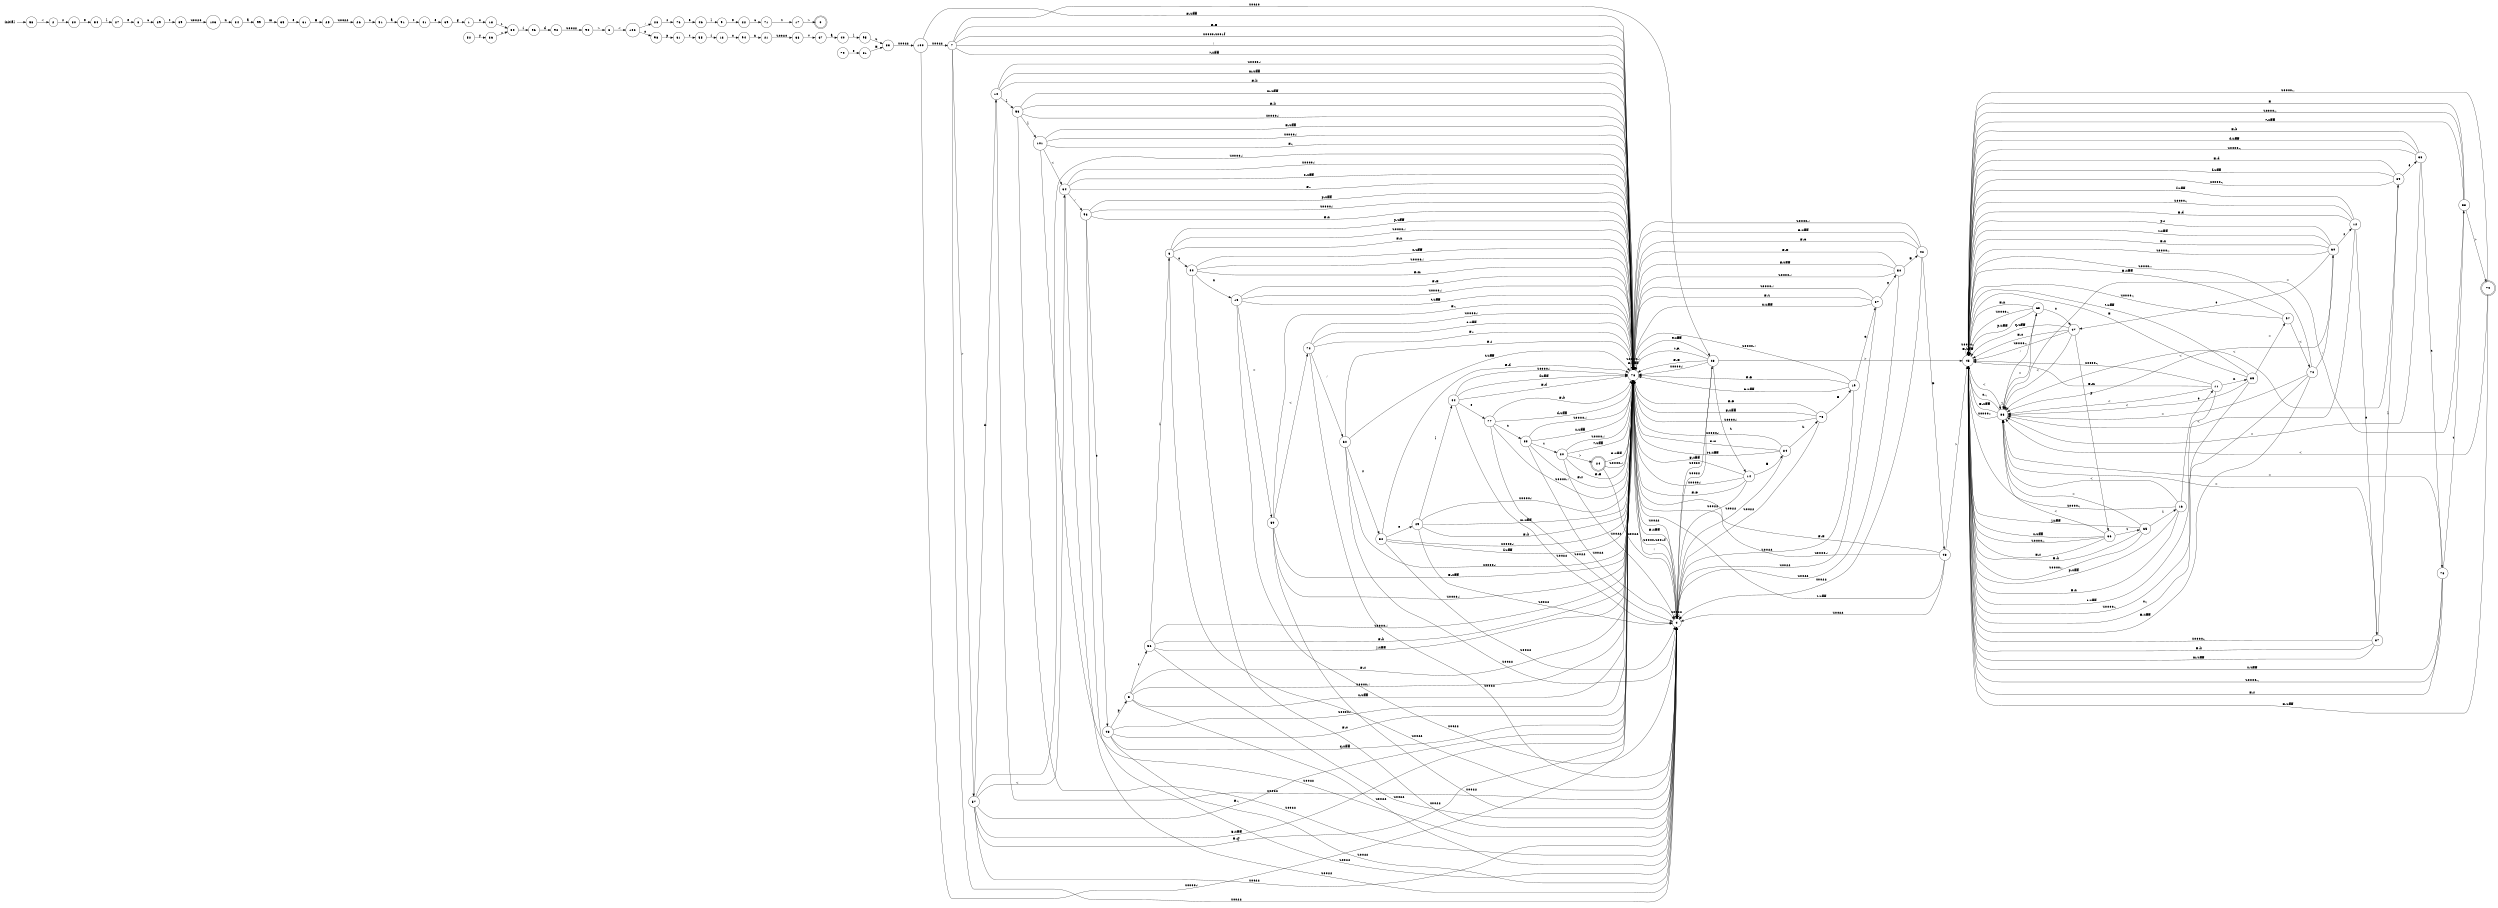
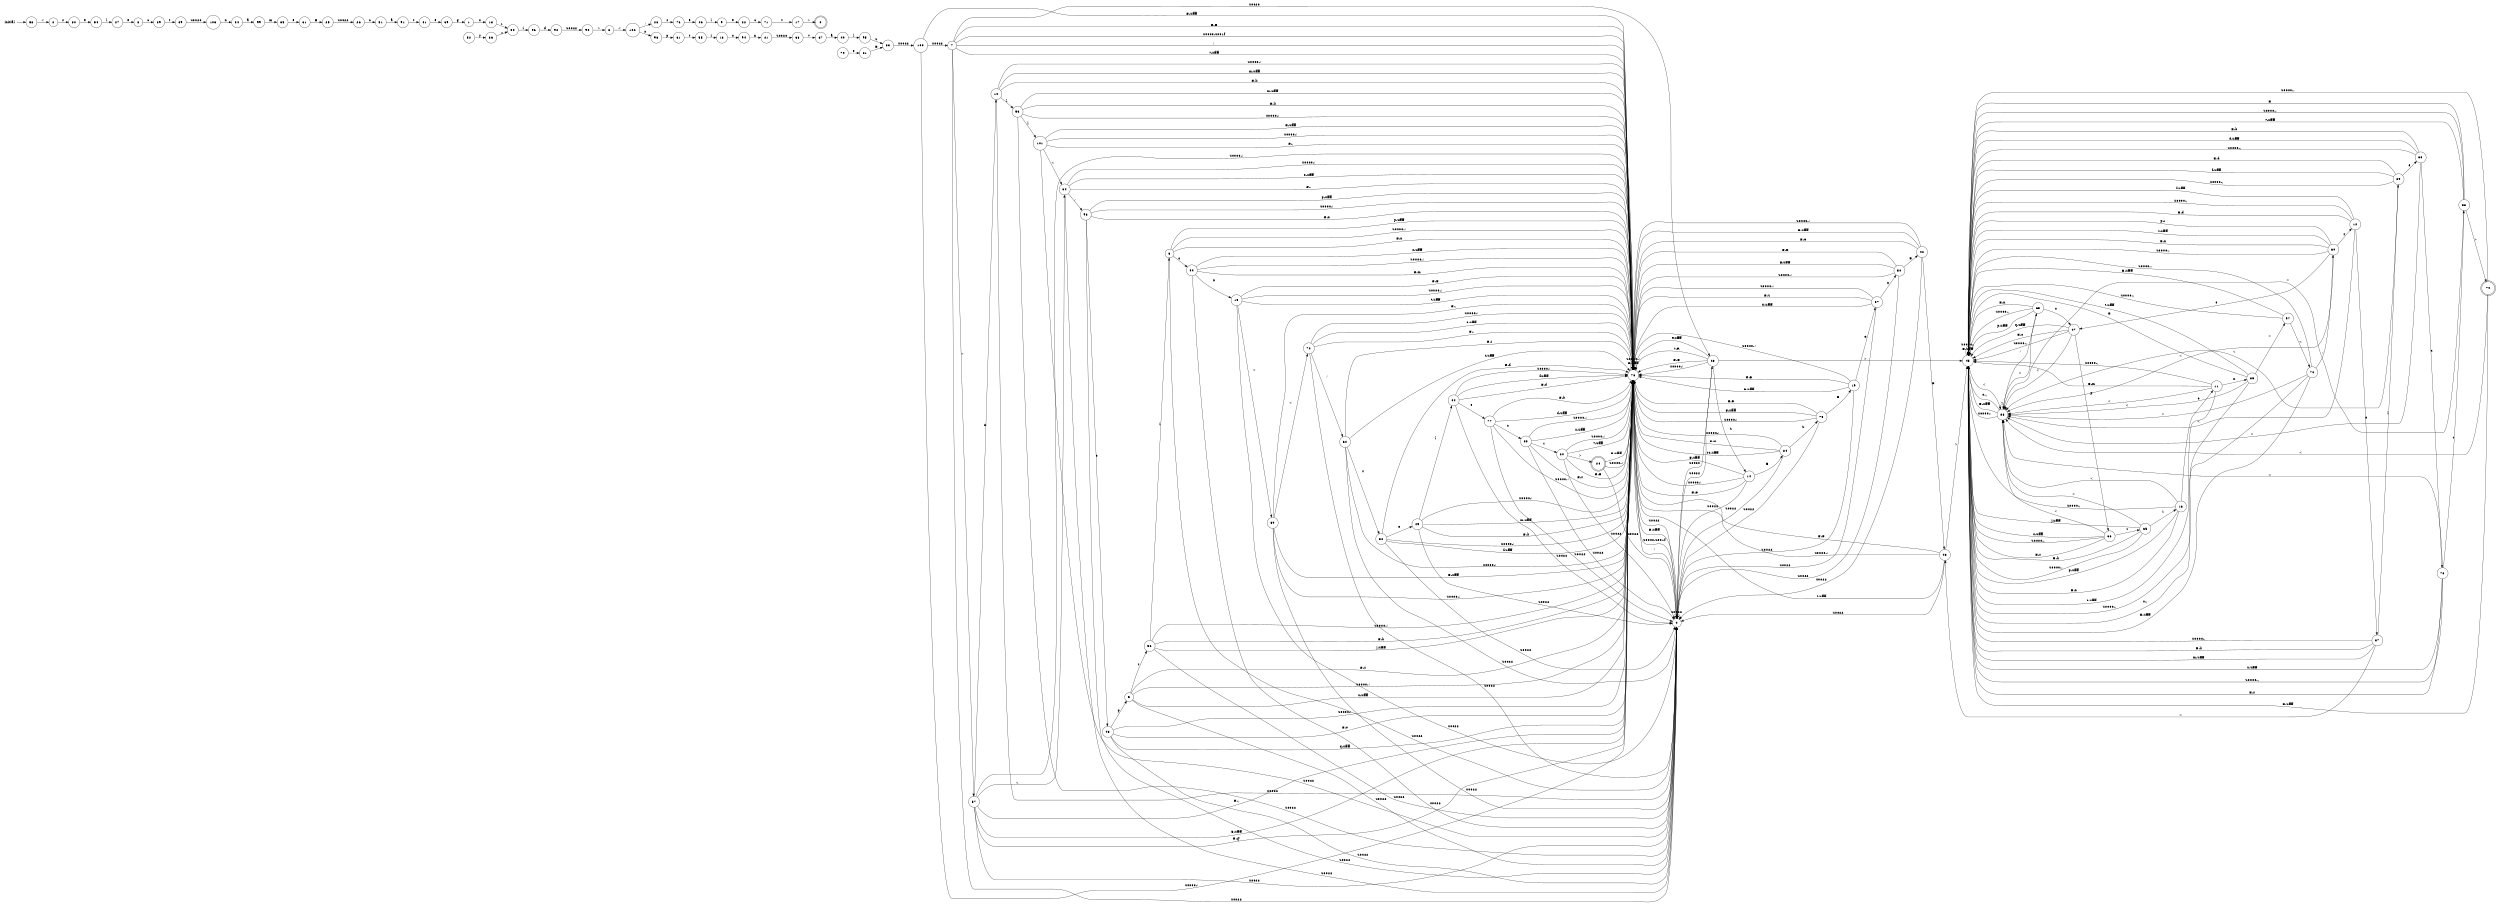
  digraph {
    rankdir=LR
    node [shape=circle]
    0 [shape=doublecircle]
    1
    18
    30
    52
    36
    2
    80
    54
    27
    3
    102
    28
    98
    76
    31
    4
    78
    23
    45
    14
    86
    84
    5
    56
    6
    82
    15
    59
    7
    57
    10
    64
    53
    93
    8
    29
    39
    103
    9
    22
    71
    17
    101
    11
    85
    97
    63
    70
    47
    12
    87
    89
    33
    13
    94
    21
    68
    75
    19
    72
    62
    16
    37
    50
    42
    20
    24 [shape=doublecircle]
    67
    40
    25
    26
    51
    91
    41
    46
    34
    96
    92
    90
    55
    32
    49
    44
    77
    73
    38
    74 [shape=doublecircle]
    99
    35
    61
    48
    95
    83
    79
    81
    69
    43
    88
    66
    65
    58
    initial [shape=plaintext]
    60
    100
    1 -> 18 [label=o]
    18 -> 30 [label=r]
    30 -> 96 [label=i]
    52 -> 36 [label=y]
    36 -> 30 [label=_]
    2 -> 80 [label=s]
    80 -> 54 [label=e]
    54 -> 27 [label=l]
    27 -> 8 [label=e]
    3 -> 102 [label="<"]
    102 -> 28 [label="/"]
    102 -> 98 [label=o]
    28 -> 76 [label=s]
    98 -> 31 [label=p]
    76 -> 46 [label=e]
    31 -> 55 [label=t]
    4 -> 4 [label="\u0022"]
    4 -> 78 [label="#-\uffff"]
    4 -> 78 [label="\u0000-\u001f"]
    4 -> 78 [label="!"]
    4 -> 23 [label="\u0020"]
    78 -> 4 [label="\u0022"]
    78 -> 78 [label="#-\uffff"]
    78 -> 78 [label="\u0000-!"]
    23 -> 4 [label="\u0022"]
    23 -> 78 [label="?-R"]
    23 -> 78 [label="#-="]
    23 -> 78 [label="\u0000-!"]
    23 -> 78 [label="T-\uffff"]
    23 -> 45 [label=">"]
    23 -> 14 [label=S]
    45 -> 45 [label="=-\uffff"]
    45 -> 45 [label="\u0000-;"]
    45 -> 86 [label="<"]
    14 -> 4 [label="\u0022"]
    14 -> 78 [label="#-D"]
    14 -> 78 [label="F-\uffff"]
    14 -> 78 [label="\u0000-!"]
    14 -> 84 [label=E]
    86 -> 45 [label="0-;"]
    86 -> 45 [label="=-\uffff"]
    86 -> 45 [label="\u0000-."]
    86 -> 86 [label="<"]
    86 -> 63 [label="/"]
    84 -> 4 [label="\u0022"]
    84 -> 78 [label="\u0000-!"]
    84 -> 78 [label="#-K"]
    84 -> 78 [label="M-\uffff"]
    84 -> 75 [label=L]
    5 -> 4 [label="\u0022"]
    5 -> 78 [label="#-s"]
    5 -> 78 [label="\u0000-!"]
    5 -> 78 [label="u-\uffff"]
    5 -> 56 [label=t]
    56 -> 4 [label="\u0022"]
    56 -> 78 [label="\u0000-!"]
    56 -> 78 [label="#-h"]
    56 -> 78 [label="j-\uffff"]
    56 -> 6 [label=i]
    6 -> 4 [label="\u0022"]
    6 -> 78 [label="p-\uffff"]
    6 -> 78 [label="\u0000-!"]
    6 -> 78 [label="#-n"]
    6 -> 82 [label=o]
    82 -> 4 [label="\u0022"]
    82 -> 78 [label="o-\uffff"]
    82 -> 78 [label="\u0000-!"]
    82 -> 78 [label="#-m"]
    82 -> 15 [label=n]
    15 -> 4 [label="\u0022"]
    15 -> 78 [label="#-="]
    15 -> 78 [label="\u0000-!"]
    15 -> 78 [label="?-\uffff"]
    15 -> 59 [label=">"]
    59 -> 4 [label="\u0022"]
    59 -> 78 [label="=-\uffff"]
    59 -> 78 [label="\u0000-!"]
    59 -> 78 [label="#-;"]
    59 -> 72 [label="<"]
    7 -> 4 [label="\u0022"]
    7 -> 78 [label="#-="]
    7 -> 78 [label="\u0000-\u001f"]
    7 -> 78 [label="!"]
    7 -> 78 [label="?-\uffff"]
    7 -> 23 [label="\u0020"]
    7 -> 57 [label=">"]
    57 -> 4 [label="\u0022"]
    57 -> 78 [label="\u0000-!"]
    57 -> 78 [label="#-;"]
    57 -> 78 [label="B-\uffff"]
    57 -> 78 [label="=-@"]
    57 -> 10 [label=A]
    57 -> 64 [label="<"]
    10 -> 4 [label="\u0022"]
    10 -> 78 [label="\u0000-!"]
    10 -> 78 [label="m-\uffff"]
    10 -> 78 [label="#-k"]
    10 -> 53 [label=l]
    64 -> 4 [label="\u0022"]
    64 -> 78 [label="\u0000-!"]
    64 -> 78 [label="0-\uffff"]
    64 -> 78 [label="#-."]
    64 -> 93 [label="/"]
    53 -> 4 [label="\u0022"]
    53 -> 78 [label="\u0000-!"]
    53 -> 78 [label="m-\uffff"]
    53 -> 78 [label="#-k"]
    53 -> 101 [label=l]
    93 -> 4 [label="\u0022"]
    93 -> 78 [label="p-\uffff"]
    93 -> 78 [label="\u0000-!"]
    93 -> 78 [label="#-n"]
    93 -> 43 [label=o]
    8 -> 29 [label=c]
    29 -> 39 [label=t]
    39 -> 103 [label="\u0020"]
    103 -> 34 [label=n]
    9 -> 22 [label=e]
    22 -> 71 [label=c]
    71 -> 17 [label=t]
    17 -> 0 [label=">"]
    101 -> 4 [label="\u0022"]
    101 -> 78 [label="=-\uffff"]
    101 -> 78 [label="\u0000-!"]
    101 -> 78 [label="#-;"]
    101 -> 64 [label="<"]
    11 -> 45 [label="o-\uffff"]
    11 -> 45 [label="\u0000-;"]
    11 -> 45 [label="=-m"]
    11 -> 86 [label="<"]
    11 -> 85 [label=n]
    85 -> 45 [label="="]
    85 -> 45 [label="\u0000-;"]
    85 -> 45 [label="?-\uffff"]
    85 -> 86 [label="<"]
    85 -> 97 [label=">"]
    97 -> 45 [label="=-\uffff"]
    97 -> 45 [label="\u0000-;"]
    97 -> 70 [label="<"]
    63 -> 45 [label="p-\uffff"]
    63 -> 45 [label="=-n"]
    63 -> 45 [label="\u0000-;"]
    63 -> 86 [label="<"]
    63 -> 47 [label=o]
    70 -> 45 [label="0-;"]
    70 -> 45 [label="=-\uffff"]
    70 -> 45 [label="\u0000-."]
    70 -> 86 [label="<"]
    70 -> 60 [label="/"]
    47 -> 45 [label="q-\uffff"]
    47 -> 45 [label="=-o"]
    47 -> 45 [label="\u0000-;"]
    47 -> 86 [label="<"]
    47 -> 66 [label=p]
    12 -> 45 [label="f-\uffff"]
    12 -> 45 [label="\u0000-;"]
    12 -> 45 [label="=-d"]
    12 -> 86 [label="<"]
    12 -> 87 [label=e]
    87 -> 45 [label="=-k"]
    87 -> 45 [label="m-\uffff"]
    87 -> 45 [label="\u0000-;"]
-   87 -> 86 [label="<"]
+   87 -> 48 [label="<"]
    87 -> 89 [label=l]
    89 -> 45 [label="f-\uffff"]
    89 -> 45 [label="\u0000-;"]
    89 -> 45 [label="=-d"]
    89 -> 86 [label="<"]
    89 -> 33 [label=e]
    33 -> 45 [label="=-b"]
    33 -> 45 [label="d-\uffff"]
    33 -> 45 [label="\u0000-;"]
    33 -> 86 [label="<"]
    33 -> 73 [label=c]
    13 -> 94 [label=o]
    94 -> 21 [label=n]
    21 -> 68 [label="\u0020"]
    68 -> 67 [label=v]
    75 -> 4 [label="\u0022"]
    75 -> 78 [label="#-D"]
    75 -> 78 [label="F-\uffff"]
    75 -> 78 [label="\u0000-!"]
    75 -> 19 [label=E]
    19 -> 4 [label="\u0022"]
    19 -> 78 [label="\u0000-!"]
    19 -> 78 [label="#-B"]
    19 -> 78 [label="D-\uffff"]
    19 -> 37 [label=C]
    72 -> 4 [label="\u0022"]
    72 -> 78 [label="\u0000-!"]
    72 -> 78 [label="0-\uffff"]
    72 -> 78 [label="#-."]
    72 -> 62 [label="/"]
    62 -> 4 [label="\u0022"]
    62 -> 78 [label="\u0000-!"]
    62 -> 78 [label="#-r"]
    62 -> 78 [label="t-\uffff"]
    62 -> 32 [label=s]
    16 -> 45 [label="p-\uffff"]
    16 -> 45 [label="=-n"]
    16 -> 45 [label="\u0000-;"]
    16 -> 86 [label="<"]
    16 -> 11 [label=o]
    37 -> 4 [label="\u0022"]
    37 -> 78 [label="\u0000-!"]
    37 -> 78 [label="#-S"]
    37 -> 78 [label="U-\uffff"]
    37 -> 50 [label=T]
    50 -> 4 [label="\u0022"]
    50 -> 78 [label="#-D"]
    50 -> 78 [label="F-\uffff"]
    50 -> 78 [label="\u0000-!"]
    50 -> 42 [label=E]
    42 -> 4 [label="\u0022"]
    42 -> 78 [label="\u0000-!"]
    42 -> 78 [label="E-\uffff"]
    42 -> 78 [label="#-C"]
    42 -> 48 [label=D]
    20 -> 4 [label="\u0022"]
    20 -> 78 [label="#-="]
    20 -> 78 [label="\u0000-!"]
    20 -> 78 [label="?-\uffff"]
    20 -> 24 [label=">"]
    24 -> 4 [label="\u0022"]
    24 -> 78 [label="#-\uffff"]
    24 -> 78 [label="\u0000-!"]
    67 -> 40 [label=a]
    40 -> 95 [label=l]
    25 -> 26 [label="\u0022"]
    26 -> 51 [label=c]
    51 -> 91 [label=a]
    91 -> 41 [label=t]
    41 -> 69 [label=e]
    46 -> 9 [label=l]
    34 -> 99 [label=a]
    96 -> 92 [label=d]
    92 -> 90 [label="\u0022"]
    90 -> 3 [label=">"]
    55 -> 13 [label=i]
    32 -> 4 [label="\u0022"]
    32 -> 78 [label="\u0000-!"]
    32 -> 78 [label="f-\uffff"]
    32 -> 78 [label="#-d"]
    32 -> 49 [label=e]
    49 -> 4 [label="\u0022"]
    49 -> 78 [label="\u0000-!"]
    49 -> 78 [label="m-\uffff"]
    49 -> 78 [label="#-k"]
    49 -> 44 [label=l]
    44 -> 4 [label="\u0022"]
    44 -> 78 [label="\u0000-!"]
    44 -> 78 [label="f-\uffff"]
    44 -> 78 [label="#-d"]
    44 -> 77 [label=e]
    77 -> 4 [label="\u0022"]
    77 -> 78 [label="\u0000-!"]
    77 -> 78 [label="#-b"]
    77 -> 78 [label="d-\uffff"]
    77 -> 88 [label=c]
    73 -> 45 [label="u-\uffff"]
    73 -> 45 [label="\u0000-;"]
    73 -> 45 [label="=-s"]
    73 -> 86 [label="<"]
    73 -> 38 [label=t]
    38 -> 45 [label="="]
    38 -> 45 [label="\u0000-;"]
    38 -> 45 [label="?-\uffff"]
    38 -> 86 [label="<"]
    38 -> 74 [label=">"]
    74 -> 45 [label="=-\uffff"]
    74 -> 45 [label="\u0000-;"]
    74 -> 86 [label="<"]
    99 -> 35 [label=m]
    35 -> 61 [label=e]
    61 -> 25 [label="="]
    48 -> 4 [label="\u0022"]
    48 -> 78 [label="#-="]
    48 -> 78 [label="\u0000-!"]
    48 -> 78 [label="?-\uffff"]
    48 -> 45 [label=">"]
    95 -> 83 [label=u]
    83 -> 100 [label="\u0022"]
    79 -> 81 [label=e]
    81 -> 83 [label="="]
    69 -> 1 [label=g]
    43 -> 4 [label="\u0022"]
    43 -> 78 [label="q-\uffff"]
    43 -> 78 [label="\u0000-!"]
    43 -> 78 [label="#-o"]
    43 -> 5 [label=p]
    88 -> 4 [label="\u0022"]
    88 -> 78 [label="#-s"]
    88 -> 78 [label="\u0000-!"]
    88 -> 78 [label="u-\uffff"]
    88 -> 20 [label=t]
    66 -> 45 [label="u-\uffff"]
    66 -> 45 [label="\u0000-;"]
    66 -> 45 [label="=-s"]
    66 -> 86 [label="<"]
    66 -> 65 [label=t]
    65 -> 45 [label="=-h"]
    65 -> 45 [label="\u0000-;"]
    65 -> 45 [label="j-\uffff"]
    65 -> 86 [label="<"]
    65 -> 16 [label=i]
    58 -> 2 [label="<"]
    initial -> 58
    60 -> 45 [label="p-r"]
    60 -> 45 [label="t-\uffff"]
    60 -> 45 [label="=-n"]
    60 -> 45 [label="\u0000-;"]
    60 -> 86 [label="<"]
    60 -> 47 [label=o]
    60 -> 12 [label=s]
    100 -> 78 [label="#-\uffff"]
    100 -> 78 [label="\u0000-!"]
    100 -> 7 [label="\u0022"]
  }
